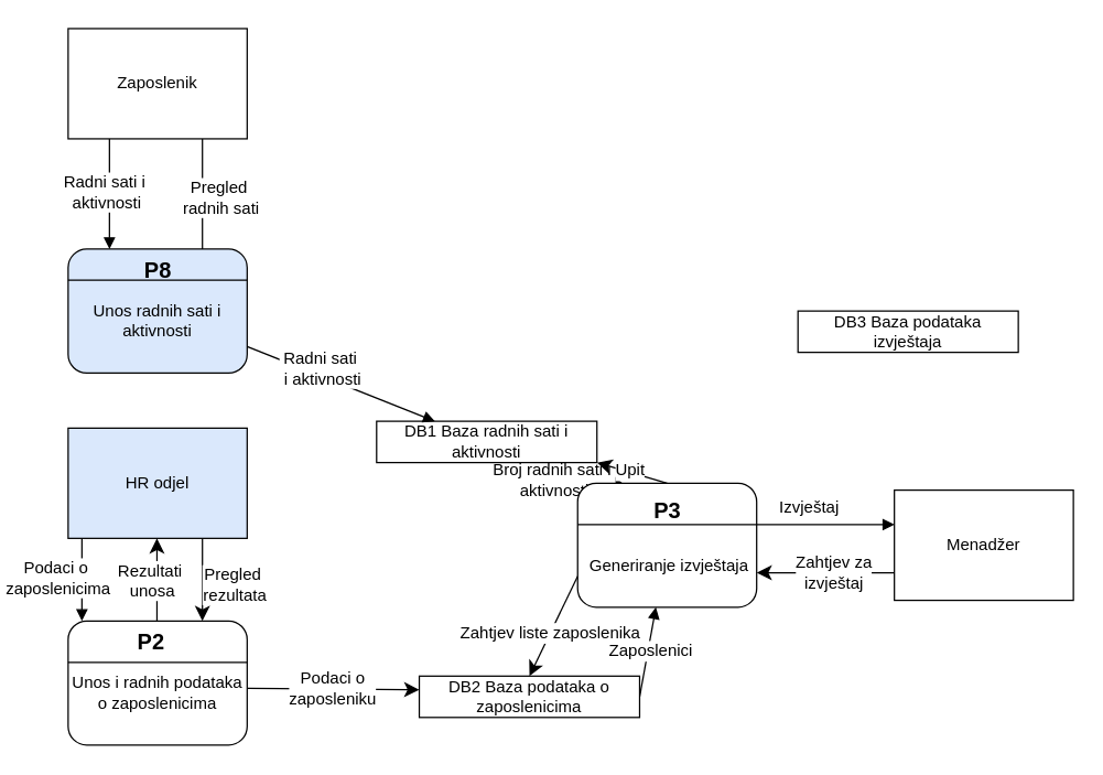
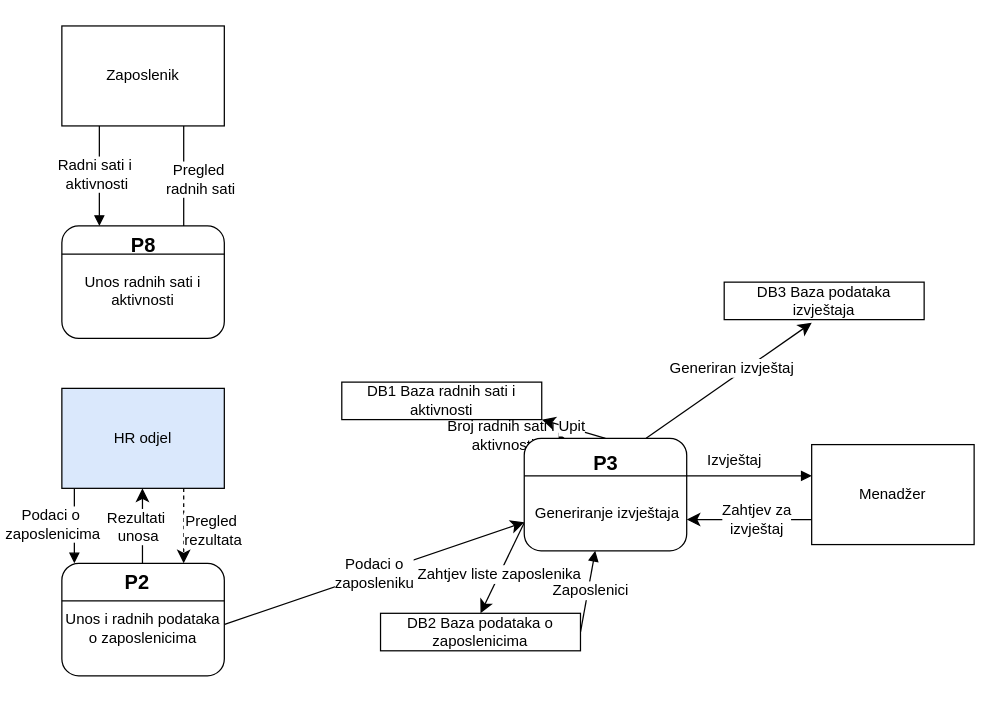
  <mxCell id="0" />
  <mxCell id="1" parent="0" />
  <mxCell id="2" value="Zaposlenik" style="rounded=0;whiteSpace=wrap;html=1;" vertex="1" parent="1"><mxGeometry x="20" y="20" width="130" height="80" as="geometry" /></mxCell>
  <mxCell id="3" style="edgeStyle=none;curved=1;rounded=0;orthogonalLoop=1;jettySize=auto;html=1;exitX=0.75;exitY=0;exitDx=0;exitDy=0;entryX=0.75;entryY=1;entryDx=0;entryDy=0;fontSize=12;startSize=8;endSize=8;endArrow=none;" edge="1" parent="1" source="5" target="2"><mxGeometry relative="1" as="geometry" /></mxCell>
  <mxCell id="4" value="Pregled&amp;nbsp;&lt;div&gt;radnih sati&lt;/div&gt;" style="edgeLabel;html=1;align=center;verticalAlign=middle;resizable=0;points=[];fontSize=12;" vertex="1" connectable="0" parent="3"><mxGeometry x="-0.05" y="1" relative="1" as="geometry"><mxPoint x="14" as="offset" /></mxGeometry></mxCell>
- <mxCell id="5" value="&lt;div&gt;&lt;br&gt;&lt;/div&gt;Unos radnih sati i aktivnosti" style="rounded=1;whiteSpace=wrap;html=1;fillColor=#dae8fc;" vertex="1" parent="1"><mxGeometry x="20" y="180" width="130" height="90" as="geometry" /></mxCell>
+ <mxCell id="5" value="&lt;div&gt;&lt;br&gt;&lt;/div&gt;Unos radnih sati i aktivnosti" style="rounded=1;whiteSpace=wrap;html=1;" vertex="1" parent="1"><mxGeometry x="20" y="180" width="130" height="90" as="geometry" /></mxCell>
  <mxCell id="6" style="edgeStyle=none;curved=1;rounded=0;orthogonalLoop=1;jettySize=auto;html=1;exitX=0.75;exitY=1;exitDx=0;exitDy=0;entryX=0.25;entryY=0;entryDx=0;entryDy=0;fontSize=12;startSize=8;endSize=8;" edge="1" parent="1" source="8" target="17"><mxGeometry relative="1" as="geometry" /></mxCell>
  <mxCell id="7" value="Broj radnih sati i&amp;nbsp;&lt;div&gt;aktivnosti&lt;/div&gt;" style="edgeLabel;html=1;align=center;verticalAlign=middle;resizable=0;points=[];fontSize=12;" vertex="1" connectable="0" parent="6"><mxGeometry x="0.079" y="-4" relative="1" as="geometry"><mxPoint x="-22" as="offset" /></mxGeometry></mxCell>
  <mxCell id="8" value="DB1 Baza radnih sati i aktivnosti" style="rounded=0;whiteSpace=wrap;html=1;" vertex="1" parent="1"><mxGeometry x="244" y="305" width="160" height="30" as="geometry" /></mxCell>
- <mxCell id="9" value="&lt;div&gt;Podaci o &lt;br&gt;zaposleniku&lt;/div&gt;" style="edgeStyle=none;curved=1;rounded=0;orthogonalLoop=1;jettySize=auto;html=1;entryX=0;entryY=0.33;entryDx=0;entryDy=0;fontSize=12;startSize=8;endSize=8;exitX=1.002;exitY=0.543;exitDx=0;exitDy=0;exitPerimeter=0;entryPerimeter=0;" edge="1" parent="1" source="12" target="31"><mxGeometry relative="1" as="geometry" /></mxCell>
+ <mxCell id="9" value="&lt;div&gt;Podaci o &lt;br&gt;zaposleniku&lt;/div&gt;" style="edgeStyle=none;curved=1;rounded=0;orthogonalLoop=1;jettySize=auto;html=1;fontSize=12;startSize=8;endSize=8;exitX=1.002;exitY=0.543;exitDx=0;exitDy=0;exitPerimeter=0;" edge="1" parent="1" source="12" target="17"><mxGeometry relative="1" as="geometry" /></mxCell>
  <mxCell id="10" style="edgeStyle=none;curved=1;rounded=0;orthogonalLoop=1;jettySize=auto;html=1;exitX=0.75;exitY=0;exitDx=0;exitDy=0;entryX=0.75;entryY=1;entryDx=0;entryDy=0;fontSize=12;startSize=8;endSize=8;" edge="1" parent="1"><mxGeometry relative="1" as="geometry"><mxPoint x="84.5" y="450" as="sourcePoint" /><mxPoint x="84.5" y="390" as="targetPoint" /></mxGeometry></mxCell>
  <mxCell id="11" value="Rezultati&amp;nbsp;&lt;div&gt;unosa&lt;/div&gt;" style="edgeLabel;html=1;align=center;verticalAlign=middle;resizable=0;points=[];fontSize=12;" vertex="1" connectable="0" parent="10"><mxGeometry x="0.028" y="-5" relative="1" as="geometry"><mxPoint x="-9" y="1" as="offset" /></mxGeometry></mxCell>
  <mxCell id="12" value="&amp;nbsp;&lt;div&gt;Unos i radnih podataka o zaposlenicima&lt;/div&gt;" style="rounded=1;whiteSpace=wrap;html=1;" vertex="1" parent="1"><mxGeometry x="20" y="450" width="130" height="90" as="geometry" /></mxCell>
  <mxCell id="13" style="edgeStyle=none;curved=1;rounded=0;orthogonalLoop=1;jettySize=auto;html=1;exitX=0.5;exitY=0;exitDx=0;exitDy=0;entryX=1;entryY=1;entryDx=0;entryDy=0;fontSize=12;startSize=8;endSize=8;" edge="1" parent="1" source="17" target="8"><mxGeometry relative="1" as="geometry" /></mxCell>
  <mxCell id="14" value="Upit" style="edgeLabel;html=1;align=center;verticalAlign=middle;resizable=0;points=[];fontSize=12;" vertex="1" connectable="0" parent="13"><mxGeometry x="0.09" y="-1" relative="1" as="geometry"><mxPoint as="offset" /></mxGeometry></mxCell>
  <mxCell id="15" style="edgeStyle=none;curved=1;rounded=0;orthogonalLoop=1;jettySize=auto;html=1;exitX=0;exitY=0.75;exitDx=0;exitDy=0;entryX=0.5;entryY=0;entryDx=0;entryDy=0;fontSize=12;startSize=8;endSize=8;" edge="1" parent="1" source="17" target="31"><mxGeometry relative="1" as="geometry" /></mxCell>
  <mxCell id="16" value="Zahtjev liste zaposlenika" style="edgeLabel;html=1;align=center;verticalAlign=middle;resizable=0;points=[];fontSize=12;" vertex="1" connectable="0" parent="15"><mxGeometry x="0.131" y="-1" relative="1" as="geometry"><mxPoint as="offset" /></mxGeometry></mxCell>
  <mxCell id="17" value="&lt;div&gt;&lt;br&gt;&lt;/div&gt;&lt;div&gt;&lt;br&gt;&lt;/div&gt;&amp;nbsp;Generiranje i&lt;span style=&quot;background-color: initial;&quot;&gt;zvještaja&lt;/span&gt;" style="rounded=1;whiteSpace=wrap;html=1;" vertex="1" parent="1"><mxGeometry x="390" y="350" width="130" height="90" as="geometry" /></mxCell>
  <mxCell id="18" value="Menadžer" style="rounded=0;whiteSpace=wrap;html=1;" vertex="1" parent="1"><mxGeometry x="620" y="355" width="130" height="80" as="geometry" /></mxCell>
  <mxCell id="19" value="" style="endArrow=block;endFill=1;" edge="1" parent="1"><mxGeometry relative="1" as="geometry"><mxPoint x="50" y="100" as="sourcePoint" /><mxPoint x="50" y="180" as="targetPoint" /></mxGeometry></mxCell>
  <mxCell id="20" value="Radni sati i&amp;nbsp;&lt;div&gt;aktivnosti&lt;/div&gt;" style="edgeLabel;html=1;align=center;verticalAlign=middle;resizable=0;points=[];fontSize=12;" vertex="1" connectable="0" parent="19"><mxGeometry x="-0.05" y="-3" relative="1" as="geometry"><mxPoint as="offset" /></mxGeometry></mxCell>
- <mxCell id="21" value="" style="endArrow=block;endFill=1;" edge="1" parent="1" source="5" target="8"><mxGeometry relative="1" as="geometry" /></mxCell>
- <mxCell id="22" value="Radni sati&lt;div&gt;&amp;nbsp;i aktivnosti&lt;/div&gt;" style="edgeLabel;html=1;align=center;verticalAlign=middle;resizable=0;points=[];fontSize=12;" vertex="1" connectable="0" parent="21"><mxGeometry x="-0.408" y="1" relative="1" as="geometry"><mxPoint x="12" y="1" as="offset" /></mxGeometry></mxCell>
  <mxCell id="23" value="" style="endArrow=block;endFill=1;exitX=0.5;exitY=1;exitDx=0;exitDy=0;" edge="1" parent="1"><mxGeometry relative="1" as="geometry"><mxPoint x="30" y="390" as="sourcePoint" /><mxPoint x="30" y="450" as="targetPoint" /></mxGeometry></mxCell>
  <mxCell id="24" value="Podaci o&lt;div&gt;&amp;nbsp;zaposlenicima&lt;/div&gt;" style="edgeLabel;html=1;align=center;verticalAlign=middle;resizable=0;points=[];fontSize=12;" vertex="1" connectable="0" parent="23"><mxGeometry x="-0.067" y="-2" relative="1" as="geometry"><mxPoint x="-18" as="offset" /></mxGeometry></mxCell>
  <mxCell id="25" value="" style="endArrow=block;endFill=1;exitX=1;exitY=0.5;exitDx=0;exitDy=0;" edge="1" parent="1" source="31" target="17"><mxGeometry relative="1" as="geometry"><mxPoint x="400" y="469.655" as="sourcePoint" /></mxGeometry></mxCell>
  <mxCell id="26" value="Zaposlenici" style="edgeLabel;html=1;align=center;verticalAlign=middle;resizable=0;points=[];fontSize=12;" vertex="1" connectable="0" parent="25"><mxGeometry x="-0.26" y="-4" relative="1" as="geometry"><mxPoint x="-1" y="-11" as="offset" /></mxGeometry></mxCell>
  <mxCell id="27" value="" style="endArrow=block;endFill=1;entryX=0;entryY=0.5;entryDx=0;entryDy=0;" edge="1" parent="1"><mxGeometry relative="1" as="geometry"><mxPoint x="520" y="380" as="sourcePoint" /><mxPoint x="620" y="380" as="targetPoint" /></mxGeometry></mxCell>
- <mxCell id="28" style="edgeStyle=none;curved=1;rounded=0;orthogonalLoop=1;jettySize=auto;html=1;exitX=0.75;exitY=1;exitDx=0;exitDy=0;entryX=0.75;entryY=0;entryDx=0;entryDy=0;fontSize=12;startSize=8;endSize=8;" edge="1" parent="1" source="30" target="12"><mxGeometry relative="1" as="geometry" /></mxCell>
+ <mxCell id="28" style="edgeStyle=none;curved=1;rounded=0;orthogonalLoop=1;jettySize=auto;html=1;exitX=0.75;exitY=1;exitDx=0;exitDy=0;entryX=0.75;entryY=0;entryDx=0;entryDy=0;fontSize=12;startSize=8;endSize=8;dashed=1;" edge="1" parent="1" source="30" target="12"><mxGeometry relative="1" as="geometry" /></mxCell>
  <mxCell id="29" value="Pregled&amp;nbsp;&lt;div&gt;rezultata&lt;/div&gt;" style="edgeLabel;html=1;align=center;verticalAlign=middle;resizable=0;points=[];fontSize=12;" vertex="1" connectable="0" parent="28"><mxGeometry x="0.1" y="4" relative="1" as="geometry"><mxPoint x="19" as="offset" /></mxGeometry></mxCell>
  <mxCell id="30" value="HR odjel" style="rounded=0;whiteSpace=wrap;html=1;fillColor=#dae8fc;" vertex="1" parent="1"><mxGeometry x="20" y="310" width="130" height="80" as="geometry" /></mxCell>
  <mxCell id="31" value="DB2 Baza podataka o zaposlenicima" style="rounded=0;whiteSpace=wrap;html=1;" vertex="1" parent="1"><mxGeometry x="275" y="490" width="160" height="30" as="geometry" /></mxCell>
  <mxCell id="32" style="edgeStyle=none;curved=1;rounded=0;orthogonalLoop=1;jettySize=auto;html=1;exitX=0;exitY=0.75;exitDx=0;exitDy=0;fontSize=12;startSize=8;endSize=8;" edge="1" parent="1" source="18"><mxGeometry relative="1" as="geometry"><mxPoint x="520" y="415" as="targetPoint" /></mxGeometry></mxCell>
  <mxCell id="33" value="Zahtjev za&lt;br&gt;izvještaj" style="edgeLabel;html=1;align=center;verticalAlign=middle;resizable=0;points=[];fontSize=12;" vertex="1" connectable="0" parent="32"><mxGeometry x="-0.1" y="-1" relative="1" as="geometry"><mxPoint as="offset" /></mxGeometry></mxCell>
  <mxCell id="34" value="" style="endArrow=none;html=1;rounded=0;fontSize=12;startSize=8;endSize=8;curved=1;exitX=0;exitY=0.25;exitDx=0;exitDy=0;entryX=1;entryY=0.25;entryDx=0;entryDy=0;" edge="1" parent="1" source="5" target="5"><mxGeometry width="50" height="50" relative="1" as="geometry"><mxPoint x="370" y="290" as="sourcePoint" /><mxPoint x="420" y="240" as="targetPoint" /></mxGeometry></mxCell>
  <mxCell id="35" value="" style="endArrow=none;html=1;rounded=0;fontSize=12;startSize=8;endSize=8;curved=1;exitX=0;exitY=0.25;exitDx=0;exitDy=0;entryX=1;entryY=0.25;entryDx=0;entryDy=0;" edge="1" parent="1"><mxGeometry width="50" height="50" relative="1" as="geometry"><mxPoint x="20" y="480" as="sourcePoint" /><mxPoint x="150" y="480" as="targetPoint" /></mxGeometry></mxCell>
  <mxCell id="36" value="" style="endArrow=none;html=1;rounded=0;fontSize=12;startSize=8;endSize=8;curved=1;exitX=0;exitY=0.25;exitDx=0;exitDy=0;entryX=1;entryY=0.25;entryDx=0;entryDy=0;" edge="1" parent="1"><mxGeometry width="50" height="50" relative="1" as="geometry"><mxPoint x="390" y="380" as="sourcePoint" /><mxPoint x="520" y="380" as="targetPoint" /></mxGeometry></mxCell>
  <mxCell id="37" value="&lt;b&gt;P8&lt;/b&gt;" style="text;html=1;align=center;verticalAlign=middle;resizable=0;points=[];autosize=1;strokeColor=none;fillColor=none;fontSize=16;" vertex="1" parent="1"><mxGeometry x="65" y="180" width="40" height="30" as="geometry" /></mxCell>
  <mxCell id="38" value="&lt;b&gt;P2&lt;/b&gt;" style="text;html=1;align=center;verticalAlign=middle;resizable=0;points=[];autosize=1;strokeColor=none;fillColor=none;fontSize=16;" vertex="1" parent="1"><mxGeometry x="60" y="450" width="40" height="30" as="geometry" /></mxCell>
  <mxCell id="39" value="&lt;b&gt;P3&lt;/b&gt;" style="text;html=1;align=center;verticalAlign=middle;resizable=0;points=[];autosize=1;strokeColor=none;fillColor=none;fontSize=16;" vertex="1" parent="1"><mxGeometry x="435" y="355" width="40" height="30" as="geometry" /></mxCell>
  <mxCell id="40" value="DB3 Baza podataka izvještaja" style="rounded=0;whiteSpace=wrap;html=1;" vertex="1" parent="1"><mxGeometry x="550" y="225" width="160" height="30" as="geometry" /></mxCell>
+ <mxCell id="41" style="edgeStyle=none;curved=1;rounded=0;orthogonalLoop=1;jettySize=auto;html=1;exitX=0.75;exitY=0;exitDx=0;exitDy=0;entryX=0.438;entryY=1.083;entryDx=0;entryDy=0;entryPerimeter=0;fontSize=12;startSize=8;endSize=8;" edge="1" parent="1" source="17" target="40"><mxGeometry relative="1" as="geometry" /></mxCell>
+ <mxCell id="42" value="Generiran izvještaj" style="edgeLabel;html=1;align=center;verticalAlign=middle;resizable=0;points=[];fontSize=12;" vertex="1" connectable="0" parent="41"><mxGeometry x="0.092" y="8" relative="1" as="geometry"><mxPoint as="offset" /></mxGeometry></mxCell>
  <mxCell id="43" value="Izvještaj" style="edgeLabel;html=1;align=center;verticalAlign=middle;resizable=0;points=[];fontSize=12;" vertex="1" connectable="0" parent="1"><mxGeometry x="549.999" y="319.997" as="geometry"><mxPoint x="8" y="48" as="offset" /></mxGeometry></mxCell>
